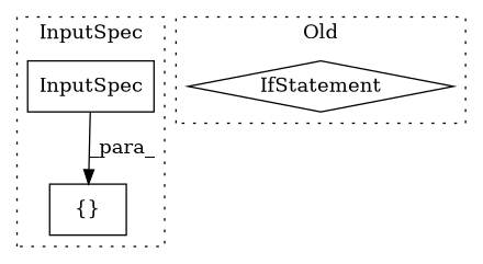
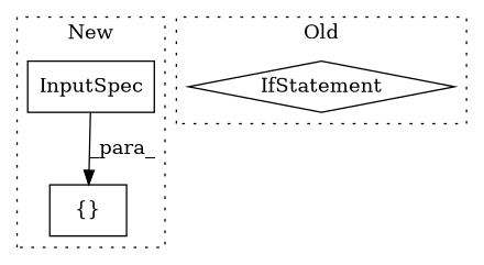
  digraph {
    node [shape=box]
    n1 [a=32 l="10,1" label=InputSpec s="16249,16263"]
    n2 [a=4 l="1,1" label="{}" s="16248,16264"]
    n3 [a=25 l="4,2" label=IfStatement s="847,891" shape=diamond]
    subgraph cluster_1 {
-     label=InputSpec
+     label=New
      style=dotted
      n1
      n2
    }
    subgraph cluster_2 {
      label=Old
      style=dotted
      n3
    }
    n1 -> n2 [label=_para_]
  }
